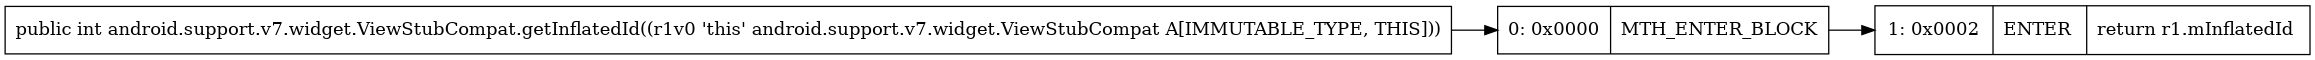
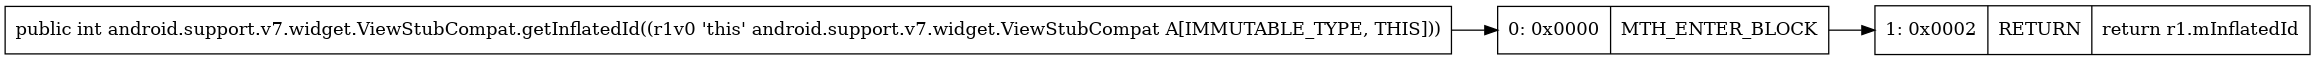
  digraph {
    rankdir=LR
    node [shape=record]
    n1 [label="{0\:\ 0x0000|MTH_ENTER_BLOCK\l}"]
-   n2 [label="{1\:\ 0x0002|ENTER\l|return r1.mInflatedId\l}"]
+   n2 [label="{1\:\ 0x0002|RETURN\l|return r1.mInflatedId\l}"]
    n3 [label="{public int android.support.v7.widget.ViewStubCompat.getInflatedId((r1v0 'this' android.support.v7.widget.ViewStubCompat A[IMMUTABLE_TYPE, THIS])) }"]
    n1 -> n2
    n3 -> n1
  }
